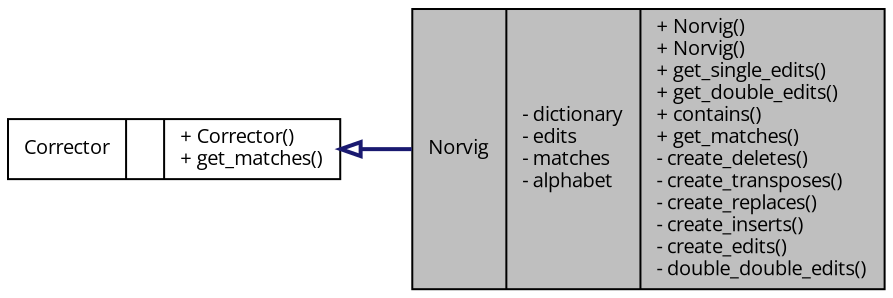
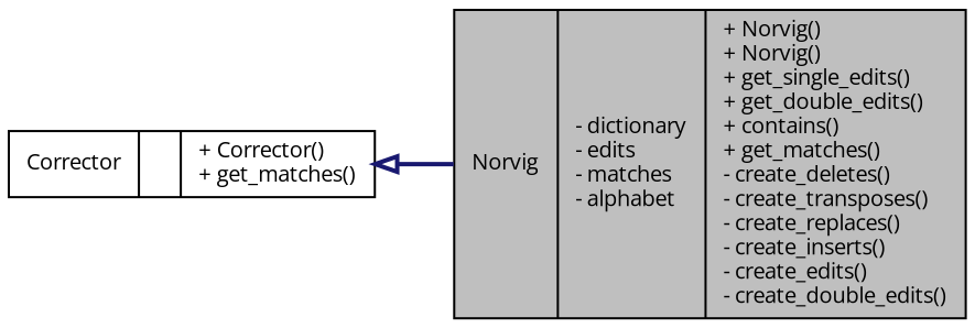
  digraph {
    rankdir=LR
    fontname="Open Sans"
    node [color=black fontname="Open Sans" fontsize=10 shape=record style=filled]
-   n1 [fillcolor=grey75 fontcolor=black height=0.2 label="{Norvig\n|- dictionary\l- edits\l- matches\l- alphabet\l|+ Norvig()\l+ Norvig()\l+ get_single_edits()\l+ get_double_edits()\l+ contains()\l+ get_matches()\l- create_deletes()\l- create_transposes()\l- create_replaces()\l- create_inserts()\l- create_edits()\l- double_double_edits()\l}" width=0.4]
+   n1 [fillcolor=grey75 fontcolor=black height=0.2 label="{Norvig\n|- dictionary\l- edits\l- matches\l- alphabet\l|+ Norvig()\l+ Norvig()\l+ get_single_edits()\l+ get_double_edits()\l+ contains()\l+ get_matches()\l- create_deletes()\l- create_transposes()\l- create_replaces()\l- create_inserts()\l- create_edits()\l- create_double_edits()\l}" width=0.4]
    n2 [fillcolor=white height=0.2 label="{Corrector\n||+ Corrector()\l+ get_matches()\l}" width=0.4]
    n2 -> n1 [arrowtail=onormal color=midnightblue dir=back fontname="Open Sans" fontsize=10 labelfontname=Helvetica labelfontsize=10 style=bold]
  }
